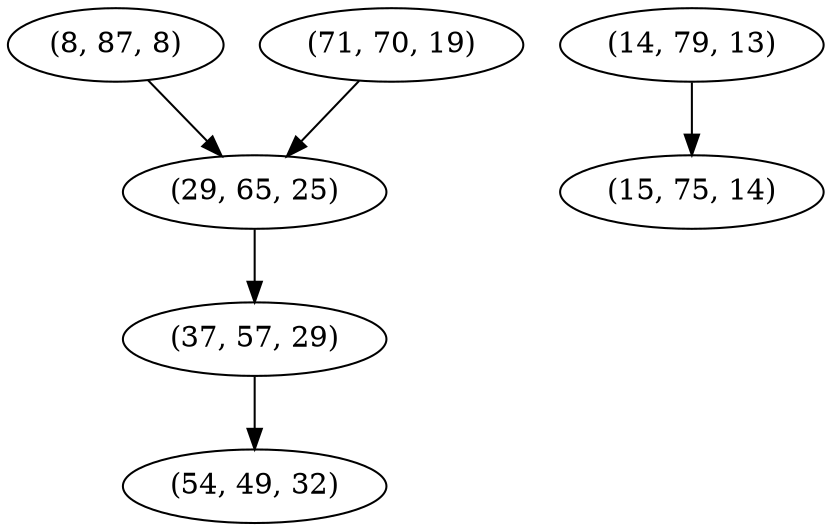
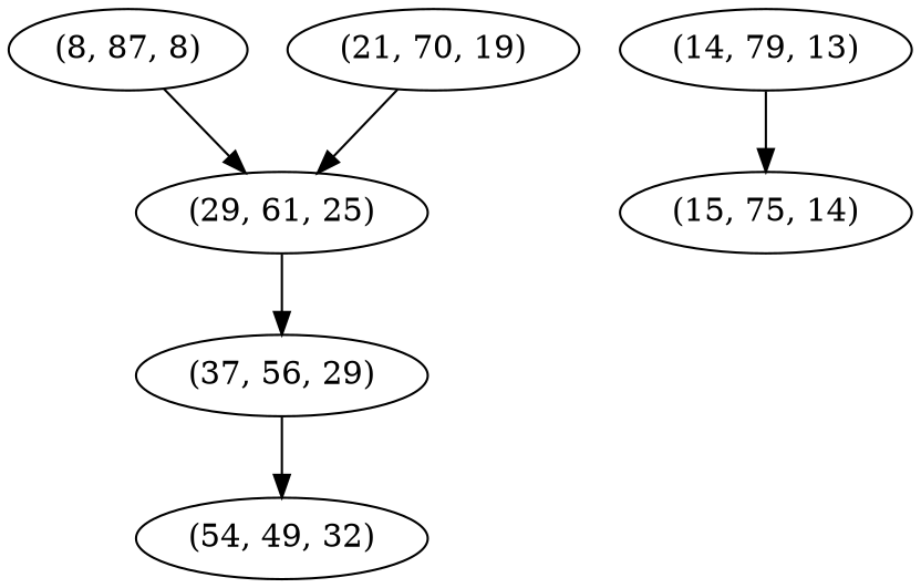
  digraph {
    fontname="DejaVu Serif"
    node [fontname="DejaVu Serif"]
    edge [fontname="DejaVu Serif"]
    "(8, 87, 8)"
-   "(29, 61, 25)" [label="(29, 65, 25)"]
+   "(29, 61, 25)"
    "(14, 79, 13)"
    "(15, 75, 14)"
-   "(21, 70, 19)" [label="(71, 70, 19)"]
-   "(37, 56, 29)" [label="(37, 57, 29)"]
+   "(21, 70, 19)"
+   "(37, 56, 29)"
    n7 [label="(54, 49, 32)"]
    "(8, 87, 8)" -> "(29, 61, 25)"
    "(29, 61, 25)" -> "(37, 56, 29)"
    "(14, 79, 13)" -> "(15, 75, 14)"
    "(21, 70, 19)" -> "(29, 61, 25)"
    "(37, 56, 29)" -> n7
  }
